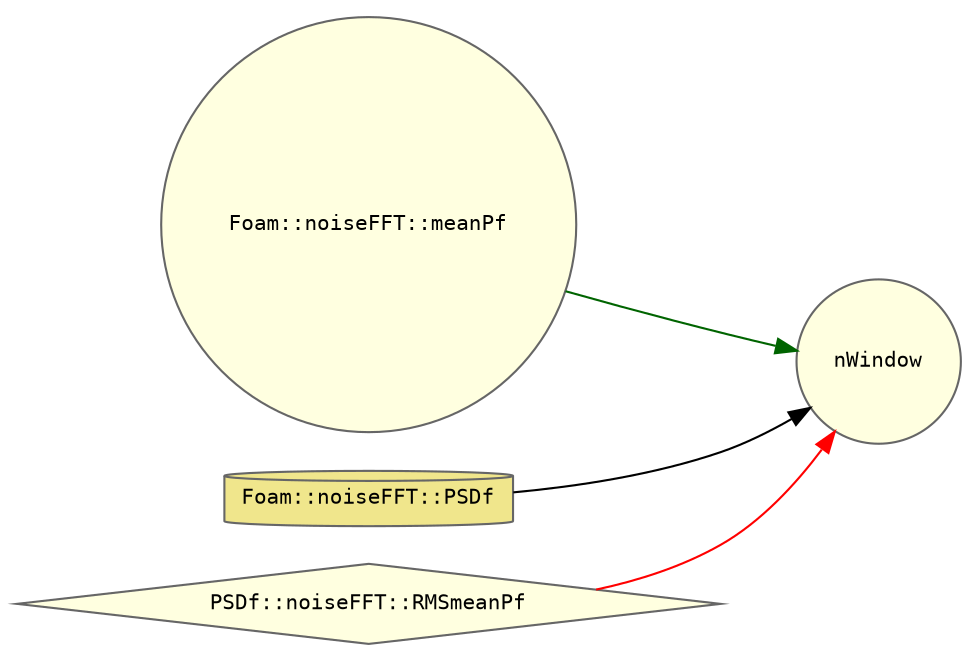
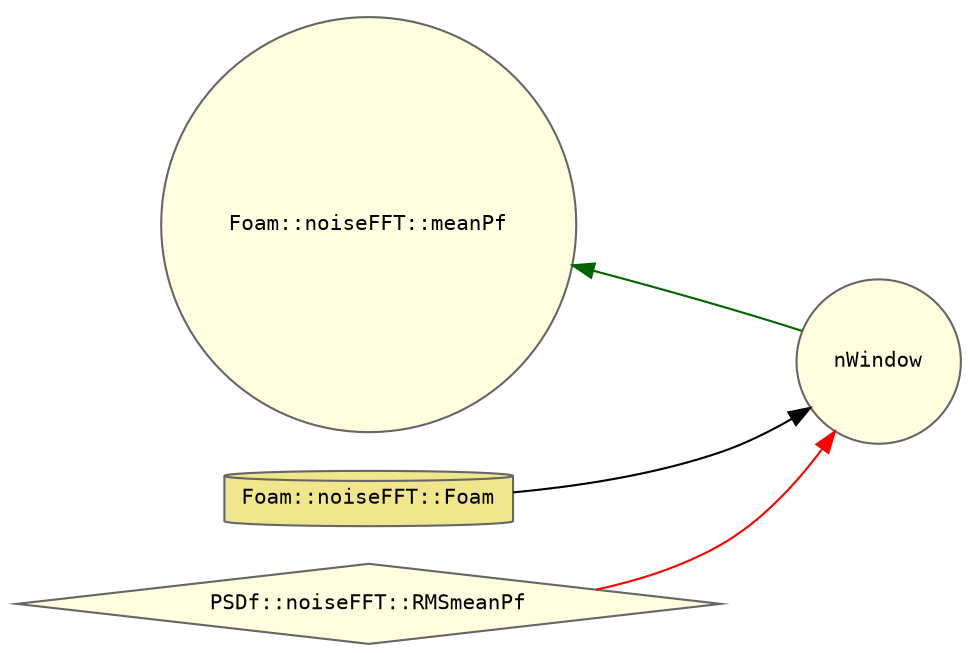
  digraph {
    fontname="DejaVu Sans Mono"
    rankdir=RL
    node [color=grey40 fillcolor=lightyellow fontname="DejaVu Sans Mono" fontsize=10 shape=circle style=filled]
    edge [dir=back fontname="DejaVu Sans Mono" fontsize=10 labelfontname=Helvetica labelfontsize=10 style=solid]
    n1 [color=gray40 fontcolor=black height=0.2 label=nWindow width=0.4]
    n2 [height=0.2 label="Foam::noiseFFT::meanPf" width=0.4]
-   n3 [fillcolor=khaki height=0.2 label="Foam::noiseFFT::PSDf" shape=cylinder width=0.4]
+   n3 [fillcolor=khaki height=0.2 label="Foam::noiseFFT::Foam" shape=cylinder width=0.4]
    n4 [height=0.2 label="PSDf::noiseFFT::RMSmeanPf" shape=diamond width=0.4]
-   n1 -> n2 [color=darkgreen]
+   n2 -> n1 [color=darkgreen]
    n1 -> n3 [color=black]
    n1 -> n4 [color=red]
  }
